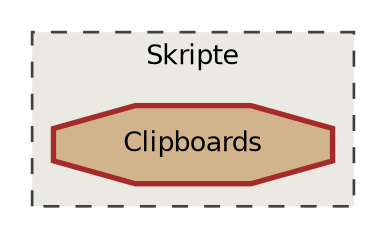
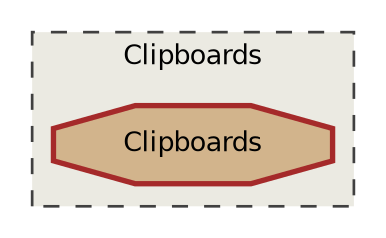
  digraph {
    compound=true
    rankdir=LR
    n1 [color=brown fillcolor=tan fontname=Helvetica fontsize=10 height=0.2 label=Clipboards shape=octagon style="filled,bold" width=0.4]
    subgraph cluster_1 {
      bgcolor="#ebeae2"
      fontname=Helvetica
      fontsize=10
-     label=Skripte
+     label=Clipboards
      pencolor=grey25
      style="filled,dashed"
      n1
    }
  }
